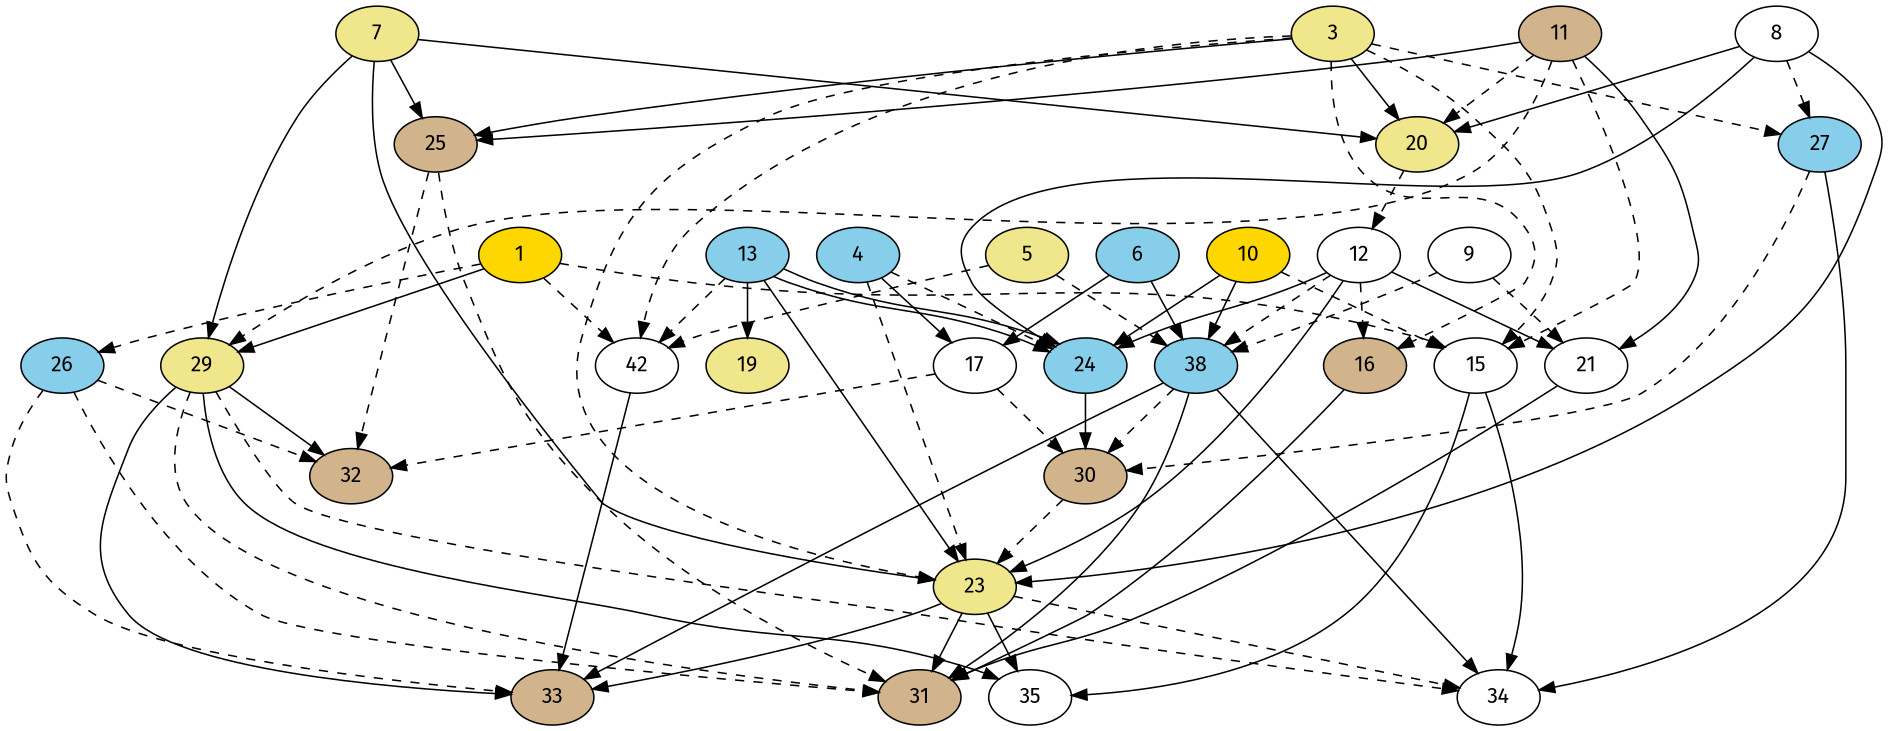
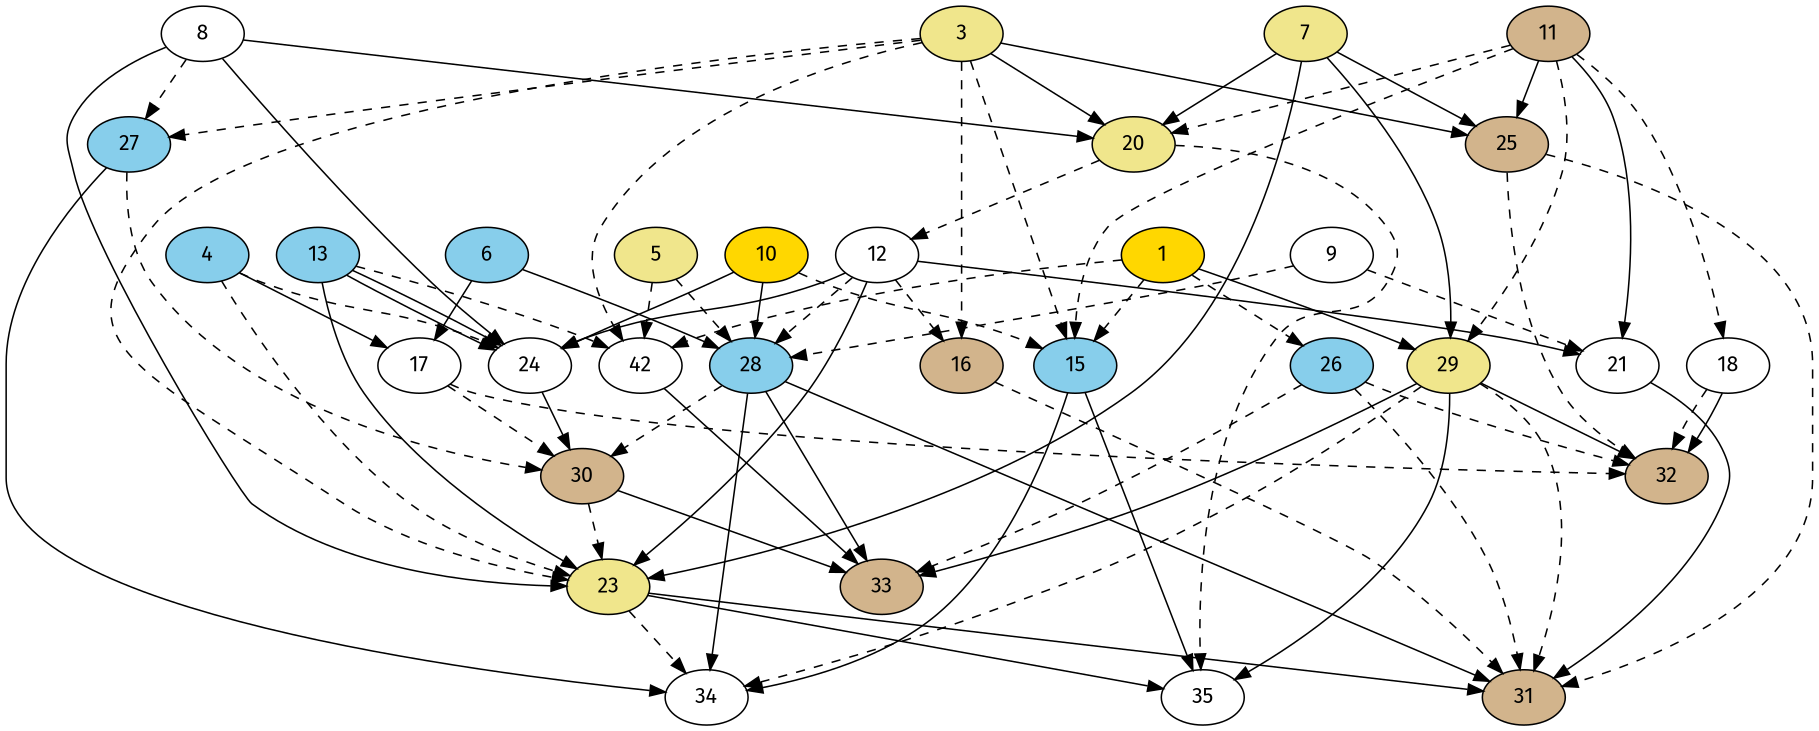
  digraph {
    fontname="Fira Sans"
    node [alpha=0.12 fillcolor=white fontname="Fira Sans" style=filled]
    edge [fontname="Fira Sans" style=solid]
    1 [alpha=0.14 expect_size=18700288 fillcolor=gold]
-   15 [alpha=0.10 expect_size=9462784]
+   15 [alpha=0.10 expect_size=9462784 fillcolor=skyblue]
    n3 [alpha=0.06 expect_size=13647872 label=42]
    26 [alpha=0.17 expect_size=40963072 fillcolor=skyblue]
    29 [alpha=0.16 expect_size=20355072 fillcolor=khaki]
    34 [alpha=0.15 expect_size=33068032]
    35 [alpha=0.00 expect_size=31213568]
    33 [alpha=0.11 expect_size=34640896 fillcolor=tan]
    31 [expect_size=12830720 fillcolor=tan]
    32 [alpha=0.01 expect_size=20634624 fillcolor=tan]
+   18 [alpha=0.15 expect_size=14359552]
    3 [alpha=0.13 expect_size=30645248 fillcolor=khaki]
    16 [alpha=0.04 expect_size=34781184 fillcolor=tan]
    20 [alpha=0.05 expect_size=7805952 fillcolor=khaki]
    23 [alpha=0.19 expect_size=30964736 fillcolor=khaki]
    25 [alpha=0.05 expect_size=17537024 fillcolor=tan]
    27 [expect_size=51179520 fillcolor=skyblue]
    12 [alpha=0.07 expect_size=19187712]
    30 [alpha=0.08 expect_size=48679936 fillcolor=tan]
    4 [alpha=0.09 expect_size=20541440 fillcolor=skyblue]
-   24 [alpha=0.19 expect_size=38757376 fillcolor=skyblue]
+   24 [alpha=0.19 expect_size=38757376]
    17 [expect_size=18130944]
-   28 [alpha=0.15 expect_size=32401408 fillcolor=skyblue label=38]
+   28 [alpha=0.15 expect_size=32401408 fillcolor=skyblue]
    5 [alpha=0.11 expect_size=20234240 fillcolor=khaki]
    6 [alpha=0.13 expect_size=17399808 fillcolor=skyblue]
    7 [alpha=0.18 expect_size=13907968 fillcolor=khaki]
    8 [expect_size=23032832]
    9 [alpha=0.05 expect_size=49254400]
    21 [alpha=0.03 expect_size=17941504]
    10 [alpha=0.04 expect_size=31209472 fillcolor=gold]
    11 [alpha=0.18 expect_size=32233472 fillcolor=tan]
    13 [alpha=0.03 expect_size=6465536 fillcolor=skyblue]
-   19 [expect_size=42613760 fillcolor=khaki]
    1 -> 15 [style=dashed]
    1 -> n3 [style=dashed]
    1 -> 26 [style=dashed]
    1 -> 29
    15 -> 34
    15 -> 35
    n3 -> 33
    26 -> 33 [style=dashed]
    26 -> 31 [style=dashed]
    26 -> 32 [style=dashed]
    29 -> 34 [style=dashed]
    29 -> 35
    29 -> 33
    29 -> 31 [style=dashed]
    29 -> 32
+   18 -> 32 [style=dashed]
+   18 -> 32
    3 -> 15 [style=dashed]
    3 -> n3 [style=dashed]
    3 -> 16 [style=dashed]
    3 -> 20
    3 -> 23 [style=dashed]
    3 -> 25
    3 -> 27 [style=dashed]
-   16 -> 31
+   16 -> 31 [style=dashed]
+   20 -> 35 [style=dashed]
    20 -> 12 [style=dashed]
    23 -> 34 [style=dashed]
    23 -> 35
-   23 -> 33
+   30 -> 33
    23 -> 31
    25 -> 31 [style=dashed]
    25 -> 32 [style=dashed]
    27 -> 34
    27 -> 30 [style=dashed]
    12 -> 16 [style=dashed]
    12 -> 23
    12 -> 24
    12 -> 28 [style=dashed]
    12 -> 21
    30 -> 23 [style=dashed]
    4 -> 23 [style=dashed]
    4 -> 24 [style=dashed]
    4 -> 17
    24 -> 30
    17 -> 32 [style=dashed]
    17 -> 30 [style=dashed]
    28 -> 34
    28 -> 33
    28 -> 31
    28 -> 30 [style=dashed]
    5 -> n3 [style=dashed]
    5 -> 28 [style=dashed]
    6 -> 17
    6 -> 28
    7 -> 29
    7 -> 20
    7 -> 23
    7 -> 25
    8 -> 20
    8 -> 23
    8 -> 27 [style=dashed]
    8 -> 24
    9 -> 28 [style=dashed]
    9 -> 21 [style=dashed]
    21 -> 31
    10 -> 15 [style=dashed]
    10 -> 24
    10 -> 28
    11 -> 15 [style=dashed]
    11 -> 29 [style=dashed]
+   11 -> 18 [style=dashed]
    11 -> 20 [style=dashed]
    11 -> 25
    11 -> 21
    13 -> n3 [style=dashed]
    13 -> 23
    13 -> 24
    13 -> 24
-   13 -> 19
  }
